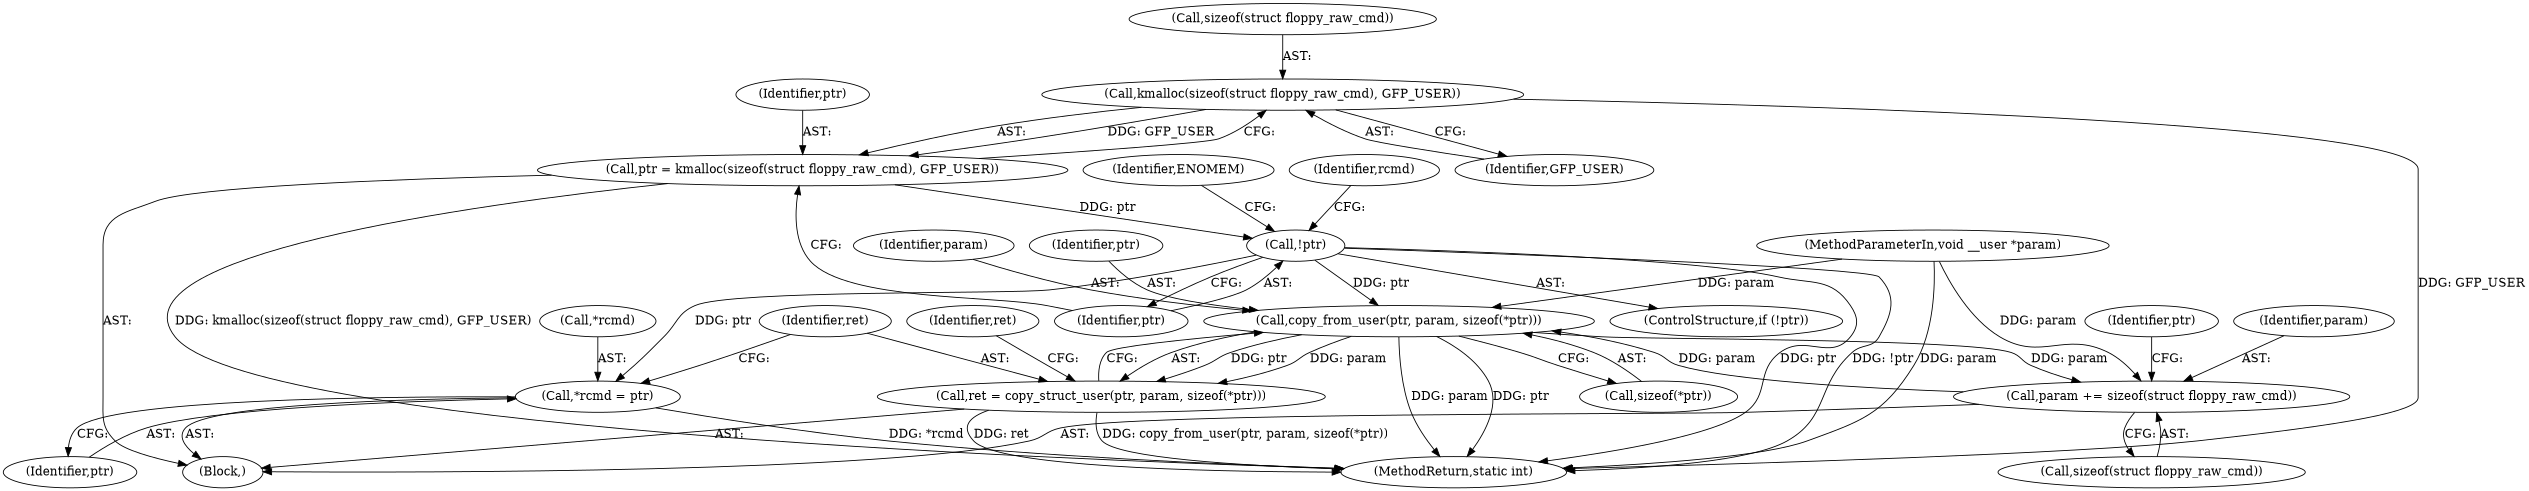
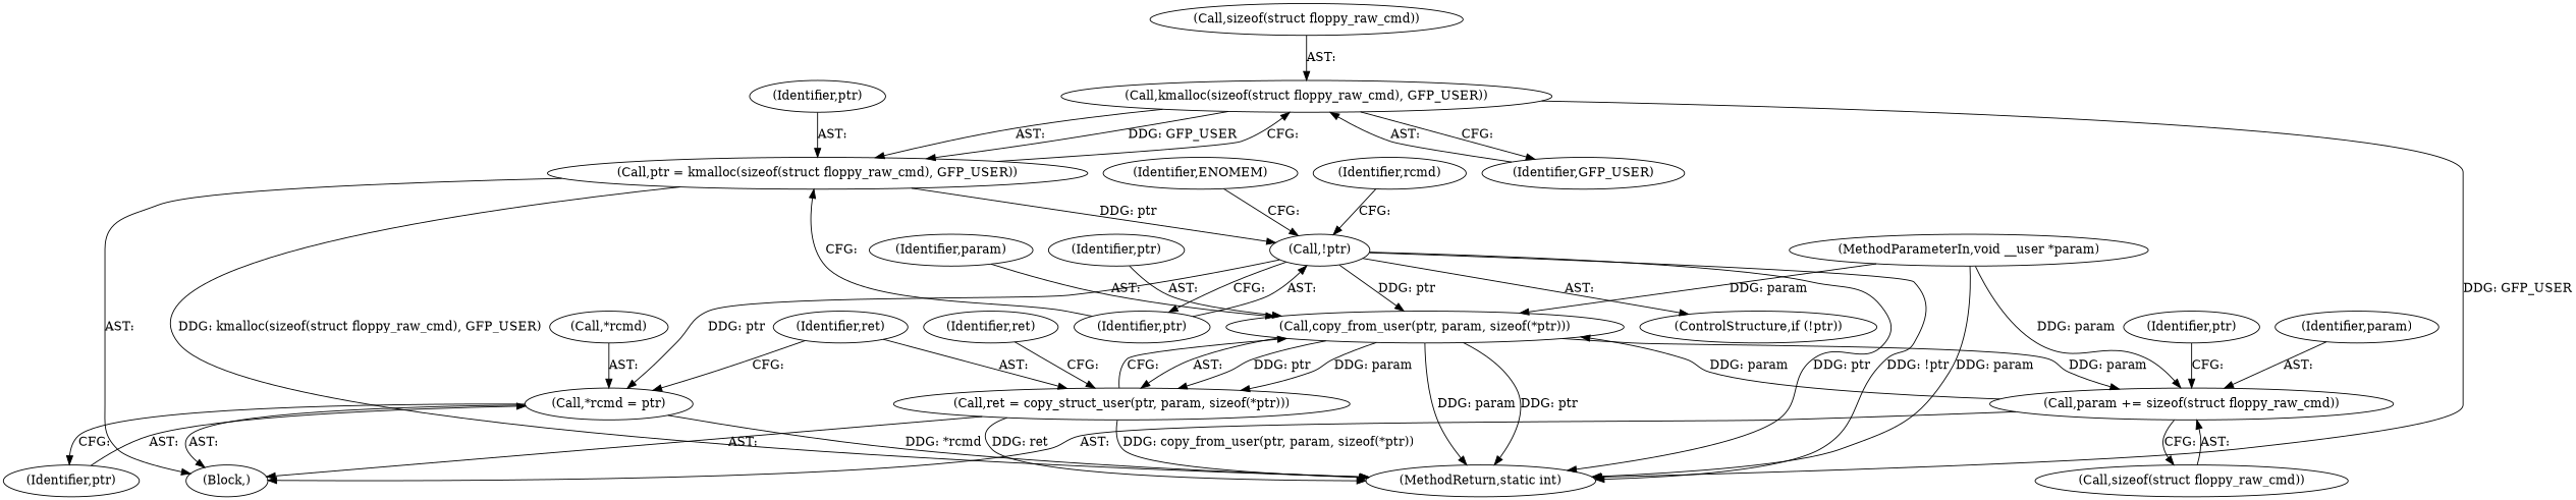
  digraph {
    n1 [label="(Call,kmalloc(sizeof(struct floppy_raw_cmd), GFP_USER))"]
    n2 [label="(Call,ptr = kmalloc(sizeof(struct floppy_raw_cmd), GFP_USER))"]
    n3 [label="(Identifier,GFP_USER)"]
    n4 [label="(MethodReturn,static int)"]
    n5 [label="(Call,!ptr)"]
    n6 [label="(Block,)"]
    n7 [label="(Call,*rcmd = ptr)"]
    n8 [label="(Call,copy_from_user(ptr, param, sizeof(*ptr)))"]
    n9 [label="(Identifier,ptr)"]
    n10 [label="(ControlStructure,if (!ptr))"]
    n11 [label="(Identifier,ptr)"]
    n12 [label="(Call,ret = copy_struct_user(ptr, param, sizeof(*ptr)))"]
    n13 [label="(Call,param += sizeof(struct floppy_raw_cmd))"]
-   n14 [label="(Call,sizeof(*ptr))"]
    n15 [label="(Call,sizeof(struct floppy_raw_cmd))"]
    n16 [label="(Identifier,ptr)"]
    n17 [label="(Identifier,rcmd)"]
    n18 [label="(MethodParameterIn,void __user *param)"]
    n19 [label="(Identifier,ptr)"]
    n20 [label="(Call,*rcmd)"]
    n21 [label="(Identifier,ENOMEM)"]
    n22 [label="(Identifier,param)"]
    n23 [label="(Identifier,param)"]
    n24 [label="(Identifier,ret)"]
    n25 [label="(Identifier,ptr)"]
    n26 [label="(Identifier,ret)"]
    n27 [label="(Call,sizeof(struct floppy_raw_cmd))"]
    n1 -> n2 [label="AST: "]
    n1 -> n2 [label="DDG: GFP_USER"]
    n1 -> n3 [label="CFG: "]
    n1 -> n4 [label="DDG: GFP_USER"]
    n2 -> n1 [label="CFG: "]
    n2 -> n4 [label="DDG: kmalloc(sizeof(struct floppy_raw_cmd), GFP_USER)"]
    n2 -> n5 [label="DDG: ptr"]
    n2 -> n6 [label="AST: "]
    n3 -> n1 [label="AST: "]
    n5 -> n4 [label="DDG: !ptr"]
    n5 -> n4 [label="DDG: ptr"]
    n5 -> n7 [label="DDG: ptr"]
    n5 -> n8 [label="DDG: ptr"]
    n5 -> n9 [label="CFG: "]
    n5 -> n10 [label="AST: "]
    n7 -> n4 [label="DDG: *rcmd"]
    n7 -> n6 [label="AST: "]
    n7 -> n11 [label="CFG: "]
    n8 -> n4 [label="DDG: param"]
    n8 -> n4 [label="DDG: ptr"]
    n8 -> n12 [label="AST: "]
    n8 -> n12 [label="DDG: ptr"]
    n8 -> n12 [label="DDG: param"]
    n8 -> n13 [label="DDG: param"]
-   n8 -> n14 [label="CFG: "]
    n9 -> n2 [label="CFG: "]
    n9 -> n5 [label="AST: "]
    n11 -> n7 [label="AST: "]
    n12 -> n4 [label="DDG: copy_from_user(ptr, param, sizeof(*ptr))"]
    n12 -> n4 [label="DDG: ret"]
    n12 -> n6 [label="AST: "]
    n12 -> n8 [label="CFG: "]
    n13 -> n6 [label="AST: "]
    n13 -> n8 [label="DDG: param"]
    n13 -> n15 [label="CFG: "]
-   n14 -> n8 [label="AST: "]
    n15 -> n13 [label="AST: "]
    n16 -> n13 [label="CFG: "]
    n17 -> n5 [label="CFG: "]
    n18 -> n4 [label="DDG: param"]
    n18 -> n8 [label="DDG: param"]
    n18 -> n13 [label="DDG: param"]
    n19 -> n2 [label="AST: "]
    n20 -> n7 [label="AST: "]
    n21 -> n5 [label="CFG: "]
    n22 -> n13 [label="AST: "]
    n23 -> n8 [label="AST: "]
    n24 -> n7 [label="CFG: "]
    n24 -> n12 [label="AST: "]
    n25 -> n8 [label="AST: "]
    n26 -> n12 [label="CFG: "]
    n27 -> n1 [label="AST: "]
  }
